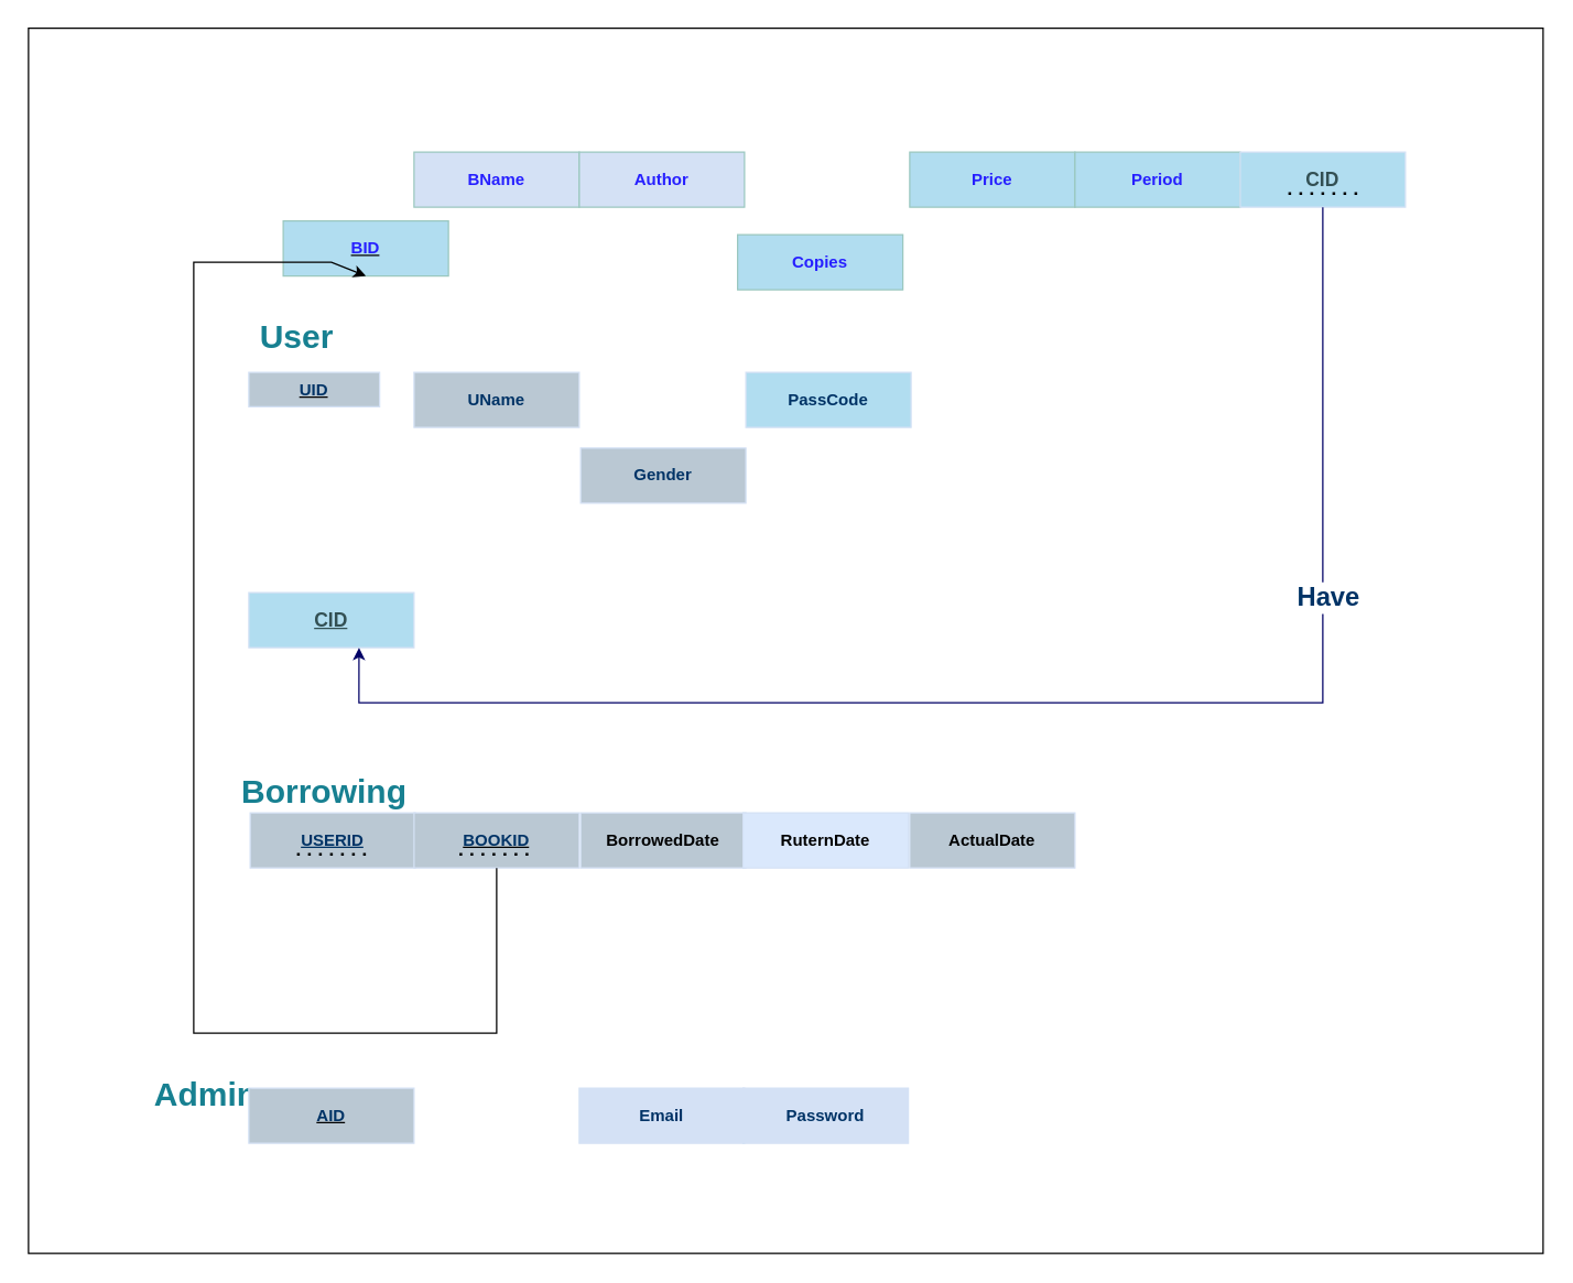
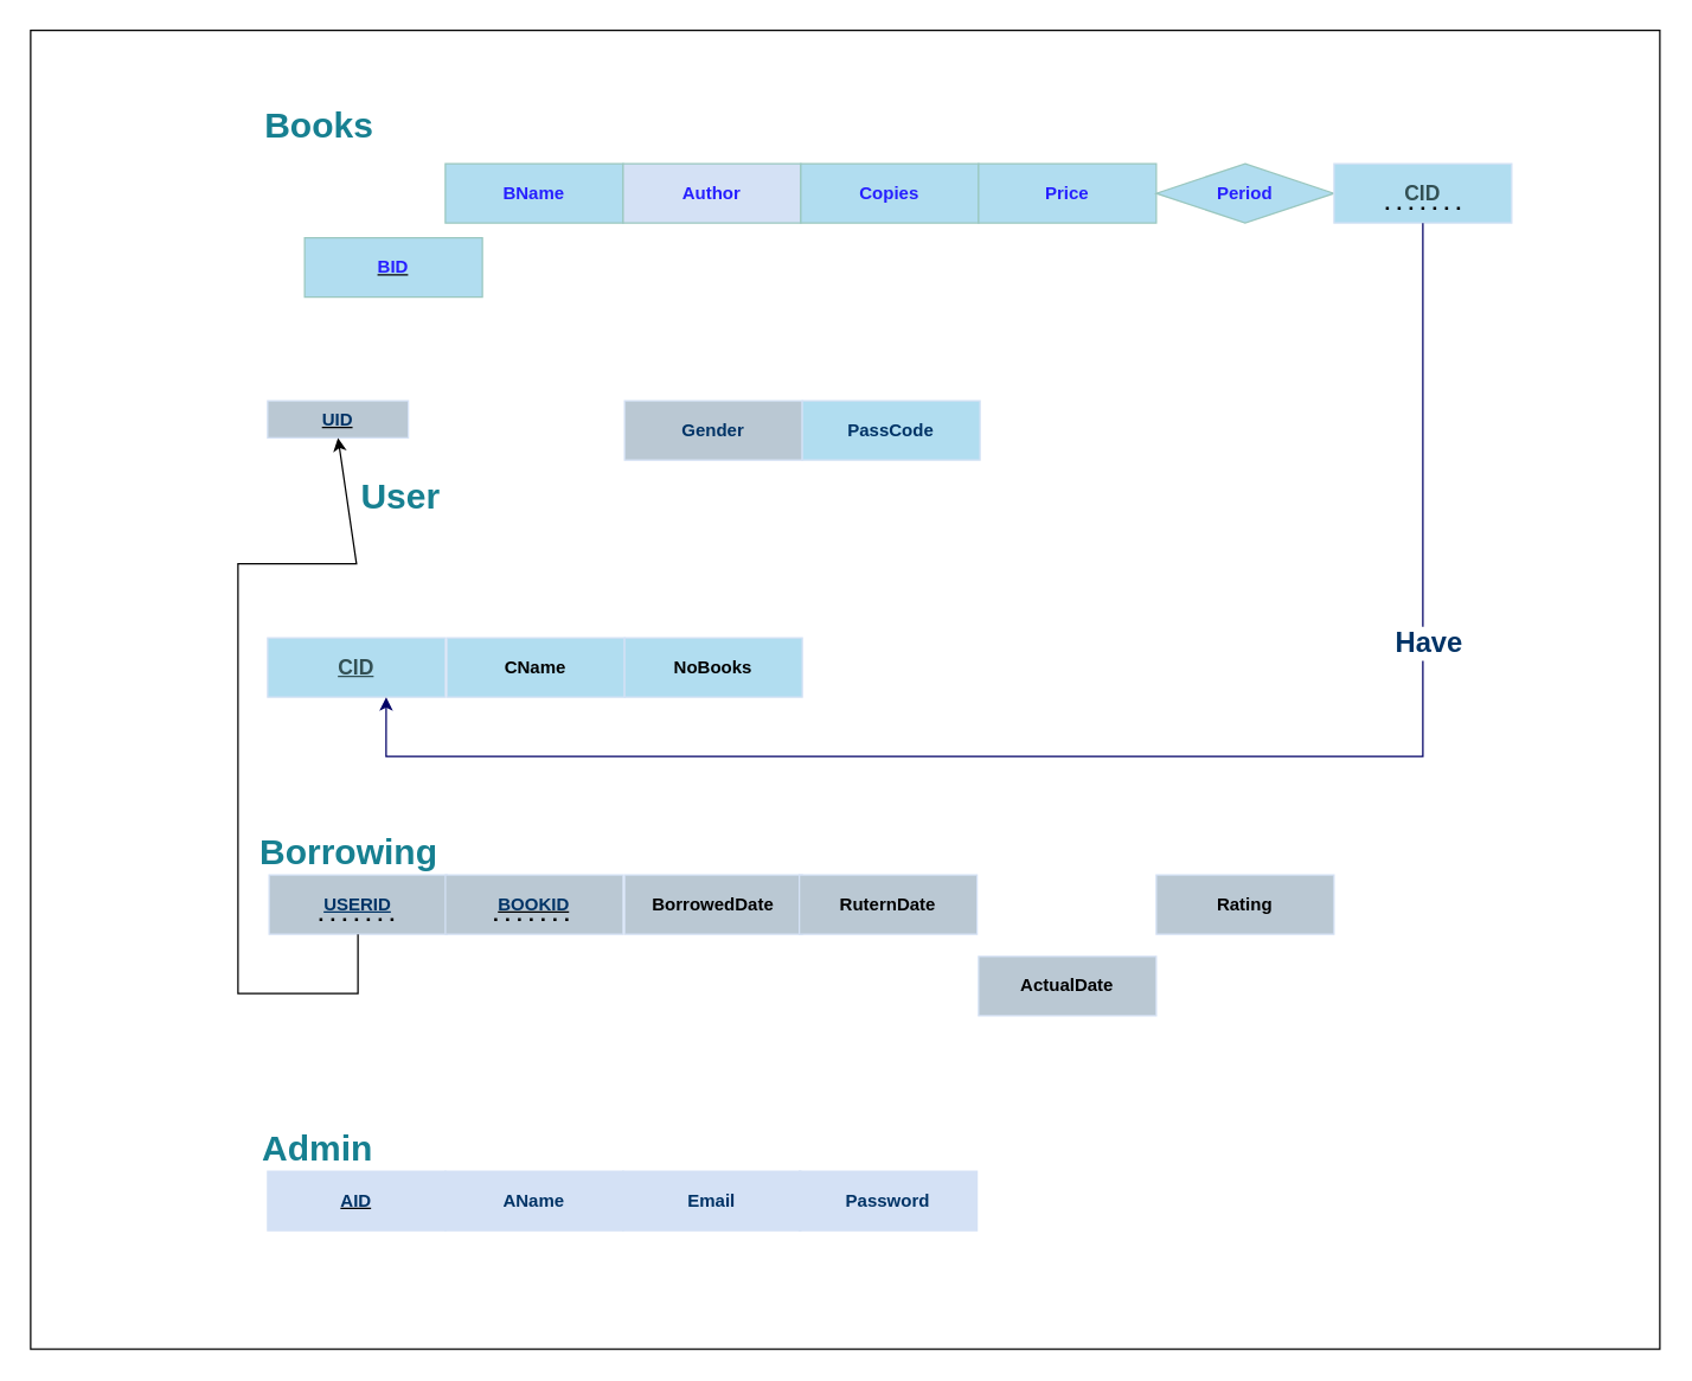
  <mxCell id="0" />
  <mxCell id="1" parent="0" />
  <mxCell id="2" value="" style="rounded=0;whiteSpace=wrap;html=1;" vertex="1" parent="1"><mxGeometry x="20" y="20" width="1100" height="890" as="geometry" /></mxCell>
  <mxCell id="3" value="&lt;b&gt;&lt;u&gt;&lt;font color=&quot;#261fff&quot;&gt;BID&lt;/font&gt;&lt;/u&gt;&lt;/b&gt;" style="rounded=0;whiteSpace=wrap;html=1;fillColor=#b1ddf0;strokeColor=#9AC7BF;" vertex="1" parent="1"><mxGeometry x="205" y="160" width="120" height="40" as="geometry" /></mxCell>
- <mxCell id="4" value="&lt;b style=&quot;color: rgb(38, 31, 255);&quot;&gt;BName&lt;/b&gt;" style="rounded=0;whiteSpace=wrap;html=1;fillColor=#d4e1f5;strokeColor=#9AC7BF;" vertex="1" parent="1"><mxGeometry x="300" y="110" width="120" height="40" as="geometry" /></mxCell>
+ <mxCell id="4" value="&lt;b style=&quot;color: rgb(38, 31, 255);&quot;&gt;BName&lt;/b&gt;" style="rounded=0;whiteSpace=wrap;html=1;fillColor=#b1ddf0;strokeColor=#9AC7BF;" vertex="1" parent="1"><mxGeometry x="300" y="110" width="120" height="40" as="geometry" /></mxCell>
  <mxCell id="5" value="&lt;b style=&quot;color: rgb(38, 31, 255);&quot;&gt;Author&lt;/b&gt;" style="rounded=0;whiteSpace=wrap;html=1;fillColor=#d4e1f5;strokeColor=#9AC7BF;" vertex="1" parent="1"><mxGeometry x="420" y="110" width="120" height="40" as="geometry" /></mxCell>
- <mxCell id="6" value="&lt;b style=&quot;color: rgb(38, 31, 255);&quot;&gt;Copies&lt;/b&gt;" style="rounded=0;whiteSpace=wrap;html=1;fillColor=#b1ddf0;strokeColor=#9AC7BF;" vertex="1" parent="1"><mxGeometry x="535" y="170" width="120" height="40" as="geometry" /></mxCell>
+ <mxCell id="6" value="&lt;b style=&quot;color: rgb(38, 31, 255);&quot;&gt;Copies&lt;/b&gt;" style="rounded=0;whiteSpace=wrap;html=1;fillColor=#b1ddf0;strokeColor=#9AC7BF;" vertex="1" parent="1"><mxGeometry x="540" y="110" width="120" height="40" as="geometry" /></mxCell>
  <mxCell id="7" value="&lt;b style=&quot;color: rgb(38, 31, 255);&quot;&gt;Price&lt;/b&gt;" style="rounded=0;whiteSpace=wrap;html=1;fillColor=#b1ddf0;strokeColor=#9AC7BF;" vertex="1" parent="1"><mxGeometry x="660" y="110" width="120" height="40" as="geometry" /></mxCell>
- <mxCell id="8" value="&lt;b style=&quot;color: rgb(38, 31, 255);&quot;&gt;Period&lt;/b&gt;" style="rounded=0;whiteSpace=wrap;html=1;fillColor=#b1ddf0;strokeColor=#9AC7BF;" vertex="1" parent="1"><mxGeometry x="780" y="110" width="120" height="40" as="geometry" /></mxCell>
+ <mxCell id="8" value="&lt;b style=&quot;color: rgb(38, 31, 255);&quot;&gt;Period&lt;/b&gt;" style="rhombus;whiteSpace=wrap;html=1;fillColor=#b1ddf0;strokeColor=#9AC7BF;" vertex="1" parent="1"><mxGeometry x="780" y="110" width="120" height="40" as="geometry" /></mxCell>
+ <mxCell id="9" value="&lt;font color=&quot;#178091&quot; style=&quot;font-size: 24px;&quot;&gt;&lt;b&gt;Books&lt;/b&gt;&lt;/font&gt;" style="text;html=1;align=center;verticalAlign=middle;whiteSpace=wrap;rounded=0;" vertex="1" parent="1"><mxGeometry x="190" y="70" width="50" height="30" as="geometry" /></mxCell>
  <mxCell id="10" value="&lt;b&gt;&lt;u&gt;&lt;font color=&quot;#003366&quot;&gt;UID&lt;/font&gt;&lt;/u&gt;&lt;/b&gt;" style="rounded=0;whiteSpace=wrap;html=1;fillColor=#bac8d3;strokeColor=#D4E1F5;" vertex="1" parent="1"><mxGeometry x="180" y="270" width="95" height="25" as="geometry" /></mxCell>
- <mxCell id="11" value="&lt;font color=&quot;#003366&quot;&gt;&lt;b&gt;UName&lt;/b&gt;&lt;/font&gt;" style="rounded=0;whiteSpace=wrap;html=1;fillColor=#bac8d3;strokeColor=#D4E1F5;" vertex="1" parent="1"><mxGeometry x="300" y="270" width="120" height="40" as="geometry" /></mxCell>
- <mxCell id="12" value="&lt;font color=&quot;#003366&quot;&gt;&lt;b&gt;Gender&lt;/b&gt;&lt;/font&gt;" style="rounded=0;whiteSpace=wrap;html=1;fillColor=#bac8d3;strokeColor=#D4E1F5;" vertex="1" parent="1"><mxGeometry x="421" y="325" width="120" height="40" as="geometry" /></mxCell>
+ <mxCell id="12" value="&lt;font color=&quot;#003366&quot;&gt;&lt;b&gt;Gender&lt;/b&gt;&lt;/font&gt;" style="rounded=0;whiteSpace=wrap;html=1;fillColor=#bac8d3;strokeColor=#D4E1F5;" vertex="1" parent="1"><mxGeometry x="421" y="270" width="120" height="40" as="geometry" /></mxCell>
  <mxCell id="13" value="&lt;font color=&quot;#003366&quot;&gt;&lt;b&gt;PassCode&lt;/b&gt;&lt;/font&gt;" style="rounded=0;whiteSpace=wrap;html=1;fillColor=#b1ddf0;strokeColor=#D4E1F5;" vertex="1" parent="1"><mxGeometry x="541" y="270" width="120" height="40" as="geometry" /></mxCell>
- <mxCell id="14" value="&lt;font color=&quot;#178091&quot; style=&quot;font-size: 24px;&quot;&gt;&lt;b&gt;User&lt;/b&gt;&lt;/font&gt;" style="text;html=1;align=center;verticalAlign=middle;whiteSpace=wrap;rounded=0;" vertex="1" parent="1"><mxGeometry x="190" y="230" width="50" height="30" as="geometry" /></mxCell>
+ <mxCell id="14" value="&lt;font color=&quot;#178091&quot; style=&quot;font-size: 24px;&quot;&gt;&lt;b&gt;User&lt;/b&gt;&lt;/font&gt;" style="text;html=1;align=center;verticalAlign=middle;whiteSpace=wrap;rounded=0;" vertex="1" parent="1"><mxGeometry x="245" y="320" width="50" height="30" as="geometry" /></mxCell>
  <mxCell id="15" value="&lt;b style=&quot;color: rgb(51, 80, 84); font-size: 14px; text-decoration-line: underline;&quot;&gt;CID&lt;/b&gt;" style="rounded=0;whiteSpace=wrap;html=1;fillColor=#b1ddf0;strokeColor=#D4E1F5;" vertex="1" parent="1"><mxGeometry x="180" y="430" width="120" height="40" as="geometry" /></mxCell>
- <mxCell id="18" value="&lt;font color=&quot;#178091&quot; style=&quot;font-size: 24px;&quot;&gt;&lt;b&gt;Admin&lt;/b&gt;&lt;/font&gt;" style="text;html=1;align=center;verticalAlign=middle;whiteSpace=wrap;rounded=0;" vertex="1" parent="1"><mxGeometry x="124" y="780" width="50" height="30" as="geometry" /></mxCell>
- <mxCell id="19" value="&lt;b&gt;&lt;u&gt;&lt;font color=&quot;#003366&quot;&gt;AID&lt;/font&gt;&lt;/u&gt;&lt;/b&gt;" style="rounded=0;whiteSpace=wrap;html=1;fillColor=#bac8d3;strokeColor=#D4E1F5;" vertex="1" parent="1"><mxGeometry x="180" y="790" width="120" height="40" as="geometry" /></mxCell>
+ <mxCell id="16" value="&lt;b&gt;CName&lt;/b&gt;" style="rounded=0;whiteSpace=wrap;html=1;fillColor=#b1ddf0;strokeColor=#D4E1F5;" vertex="1" parent="1"><mxGeometry x="301" y="430" width="120" height="40" as="geometry" /></mxCell>
+ <mxCell id="17" value="&lt;b&gt;NoBooks&lt;/b&gt;" style="rounded=0;whiteSpace=wrap;html=1;fillColor=#b1ddf0;strokeColor=#D4E1F5;" vertex="1" parent="1"><mxGeometry x="421" y="430" width="120" height="40" as="geometry" /></mxCell>
+ <mxCell id="18" value="&lt;font color=&quot;#178091&quot; style=&quot;font-size: 24px;&quot;&gt;&lt;b&gt;Admin&lt;/b&gt;&lt;/font&gt;" style="text;html=1;align=center;verticalAlign=middle;whiteSpace=wrap;rounded=0;" vertex="1" parent="1"><mxGeometry x="189" y="760" width="50" height="30" as="geometry" /></mxCell>
+ <mxCell id="19" value="&lt;b&gt;&lt;u&gt;&lt;font color=&quot;#003366&quot;&gt;AID&lt;/font&gt;&lt;/u&gt;&lt;/b&gt;" style="rounded=0;whiteSpace=wrap;html=1;fillColor=#D4E1F5;strokeColor=#D4E1F5;" vertex="1" parent="1"><mxGeometry x="180" y="790" width="120" height="40" as="geometry" /></mxCell>
+ <mxCell id="20" value="&lt;b&gt;&lt;font style=&quot;&quot; color=&quot;#003366&quot;&gt;AName&lt;/font&gt;&lt;/b&gt;" style="rounded=0;whiteSpace=wrap;html=1;fillColor=#D4E1F5;strokeColor=#D4E1F5;" vertex="1" parent="1"><mxGeometry x="300" y="790" width="120" height="40" as="geometry" /></mxCell>
  <mxCell id="21" value="&lt;b&gt;&lt;font style=&quot;&quot; color=&quot;#003366&quot;&gt;Email&lt;/font&gt;&lt;/b&gt;" style="rounded=0;whiteSpace=wrap;html=1;fillColor=#D4E1F5;strokeColor=#D4E1F5;" vertex="1" parent="1"><mxGeometry x="420" y="790" width="120" height="40" as="geometry" /></mxCell>
  <mxCell id="22" value="&lt;b&gt;&lt;font style=&quot;&quot; color=&quot;#003366&quot;&gt;Password&lt;/font&gt;&lt;/b&gt;" style="rounded=0;whiteSpace=wrap;html=1;fillColor=#D4E1F5;strokeColor=#D4E1F5;" vertex="1" parent="1"><mxGeometry x="539" y="790" width="120" height="40" as="geometry" /></mxCell>
  <mxCell id="23" value="&lt;b&gt;&lt;font style=&quot;&quot; color=&quot;#003366&quot;&gt;&lt;u&gt;USERID&lt;/u&gt;&lt;/font&gt;&lt;/b&gt;" style="rounded=0;whiteSpace=wrap;html=1;fillColor=#bac8d3;strokeColor=#D4E1F5;" vertex="1" parent="1"><mxGeometry x="181" y="590" width="120" height="40" as="geometry" /></mxCell>
  <mxCell id="24" value="&lt;b&gt;&lt;u&gt;&lt;font color=&quot;#003366&quot;&gt;BOOKID&lt;/font&gt;&lt;/u&gt;&lt;/b&gt;" style="rounded=0;whiteSpace=wrap;html=1;fillColor=#bac8d3;strokeColor=#D4E1F5;" vertex="1" parent="1"><mxGeometry x="300" y="590" width="120" height="40" as="geometry" /></mxCell>
  <mxCell id="25" value="" style="endArrow=none;dashed=1;html=1;dashPattern=1 3;strokeWidth=2;rounded=0;" edge="1" parent="1"><mxGeometry width="50" height="50" relative="1" as="geometry"><mxPoint x="215" y="620" as="sourcePoint" /><mxPoint x="265" y="620" as="targetPoint" /></mxGeometry></mxCell>
  <mxCell id="26" value="" style="endArrow=none;dashed=1;html=1;dashPattern=1 3;strokeWidth=2;rounded=0;" edge="1" parent="1"><mxGeometry width="50" height="50" relative="1" as="geometry"><mxPoint x="333" y="620" as="sourcePoint" /><mxPoint x="383" y="620" as="targetPoint" /></mxGeometry></mxCell>
  <mxCell id="27" value="&lt;b&gt;BorrowedDate&lt;/b&gt;" style="rounded=0;whiteSpace=wrap;html=1;fillColor=#bac8d3;strokeColor=#D4E1F5;" vertex="1" parent="1"><mxGeometry x="421" y="590" width="120" height="40" as="geometry" /></mxCell>
- <mxCell id="28" value="&lt;b&gt;RuternDate&lt;/b&gt;" style="rounded=0;whiteSpace=wrap;html=1;fillColor=#dae8fc;strokeColor=#D4E1F5;" vertex="1" parent="1"><mxGeometry x="539" y="590" width="120" height="40" as="geometry" /></mxCell>
- <mxCell id="29" value="&lt;b&gt;ActualDate&lt;/b&gt;" style="rounded=0;whiteSpace=wrap;html=1;fillColor=#bac8d3;strokeColor=#D4E1F5;" vertex="1" parent="1"><mxGeometry x="660" y="590" width="120" height="40" as="geometry" /></mxCell>
+ <mxCell id="28" value="&lt;b&gt;RuternDate&lt;/b&gt;" style="rounded=0;whiteSpace=wrap;html=1;fillColor=#bac8d3;strokeColor=#D4E1F5;" vertex="1" parent="1"><mxGeometry x="539" y="590" width="120" height="40" as="geometry" /></mxCell>
+ <mxCell id="29" value="&lt;b&gt;ActualDate&lt;/b&gt;" style="rounded=0;whiteSpace=wrap;html=1;fillColor=#bac8d3;strokeColor=#D4E1F5;" vertex="1" parent="1"><mxGeometry x="660" y="645" width="120" height="40" as="geometry" /></mxCell>
+ <mxCell id="30" value="&lt;b&gt;Rating&lt;/b&gt;" style="rounded=0;whiteSpace=wrap;html=1;fillColor=#bac8d3;strokeColor=#D4E1F5;" vertex="1" parent="1"><mxGeometry x="780" y="590" width="120" height="40" as="geometry" /></mxCell>
  <mxCell id="31" value="&lt;font color=&quot;#178091&quot;&gt;&lt;span style=&quot;font-size: 24px;&quot;&gt;&lt;b&gt;Borrowing&lt;/b&gt;&lt;/span&gt;&lt;/font&gt;" style="text;html=1;align=center;verticalAlign=middle;whiteSpace=wrap;rounded=0;" vertex="1" parent="1"><mxGeometry x="210" y="560" width="50" height="30" as="geometry" /></mxCell>
  <mxCell id="32" value="&lt;b style=&quot;color: rgb(51, 80, 84); font-size: 14px;&quot;&gt;CID&lt;/b&gt;" style="rounded=0;whiteSpace=wrap;html=1;fillColor=#b1ddf0;strokeColor=#D4E1F5;" vertex="1" parent="1"><mxGeometry x="900" y="110" width="120" height="40" as="geometry" /></mxCell>
  <mxCell id="33" value="" style="endArrow=none;dashed=1;html=1;dashPattern=1 3;strokeWidth=2;rounded=0;" edge="1" parent="1"><mxGeometry width="50" height="50" relative="1" as="geometry"><mxPoint x="935" y="140" as="sourcePoint" /><mxPoint x="985" y="140" as="targetPoint" /></mxGeometry></mxCell>
  <mxCell id="34" value="" style="endArrow=classic;html=1;rounded=0;entryX=0.667;entryY=1;entryDx=0;entryDy=0;entryPerimeter=0;exitX=0.5;exitY=1;exitDx=0;exitDy=0;strokeColor=#000066;" edge="1" parent="1" source="32" target="15"><mxGeometry width="50" height="50" relative="1" as="geometry"><mxPoint x="1060" y="510" as="sourcePoint" /><mxPoint x="210" y="510" as="targetPoint" /><Array as="points"><mxPoint x="960" y="510" /><mxPoint x="260" y="510" /></Array></mxGeometry></mxCell>
  <mxCell id="35" value="&lt;font size=&quot;1&quot; color=&quot;#003366&quot;&gt;&lt;b style=&quot;font-size: 19px;&quot;&gt;Have&lt;/b&gt;&lt;/font&gt;" style="edgeLabel;html=1;align=center;verticalAlign=middle;resizable=0;points=[];" vertex="1" connectable="0" parent="34"><mxGeometry x="-0.485" y="3" relative="1" as="geometry"><mxPoint as="offset" /></mxGeometry></mxCell>
- <mxCell id="36" value="" style="endArrow=classic;html=1;rounded=0;exitX=0.5;exitY=1;exitDx=0;exitDy=0;entryX=0.5;entryY=1;entryDx=0;entryDy=0;" edge="1" parent="1" source="24" target="3"><mxGeometry width="50" height="50" relative="1" as="geometry"><mxPoint x="340" y="710" as="sourcePoint" /><mxPoint x="260" y="190" as="targetPoint" /><Array as="points"><mxPoint x="360" y="750" /><mxPoint x="140" y="750" /><mxPoint x="140" y="190" /><mxPoint x="240" y="190" /></Array></mxGeometry></mxCell>
+ <mxCell id="37" value="" style="endArrow=classic;html=1;rounded=0;exitX=0.5;exitY=1;exitDx=0;exitDy=0;entryX=0.5;entryY=1;entryDx=0;entryDy=0;" edge="1" parent="1" source="23" target="10"><mxGeometry width="50" height="50" relative="1" as="geometry"><mxPoint x="239" y="710" as="sourcePoint" /><mxPoint x="250" y="380" as="targetPoint" /><Array as="points"><mxPoint x="241" y="670" /><mxPoint x="160" y="670" /><mxPoint x="160" y="380" /><mxPoint x="240" y="380" /></Array></mxGeometry></mxCell>
